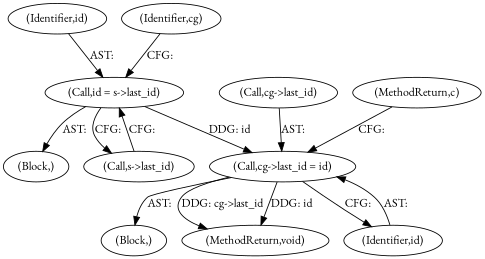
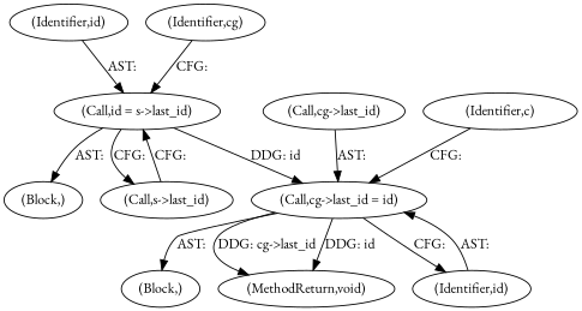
  digraph {
    fontname="EB Garamond"
    node [fontname="EB Garamond"]
    edge [fontname="EB Garamond"]
    n1 [label="(Call,cg->last_id = id)"]
    n2 [label="(Block,)"]
    n3 [label="(MethodReturn,void)"]
    n4 [label="(Identifier,id)"]
    n5 [label="(Call,id = s->last_id)"]
    n6 [label="(Block,)"]
    n7 [label="(Call,s->last_id)"]
    n8 [label="(Identifier,id)"]
    n9 [label="(Call,cg->last_id)"]
    n10 [label="(Identifier,cg)"]
-   n11 [label="(MethodReturn,c)"]
+   n11 [label="(Identifier,c)"]
    n1 -> n2 [label="AST: "]
    n1 -> n3 [label="DDG: cg->last_id"]
    n1 -> n3 [label="DDG: id"]
    n1 -> n4 [label="CFG: "]
    n4 -> n1 [label="AST: "]
    n5 -> n1 [label="DDG: id"]
    n5 -> n6 [label="AST: "]
    n5 -> n7 [label="CFG: "]
    n7 -> n5 [label="CFG: "]
    n8 -> n5 [label="AST: "]
    n9 -> n1 [label="AST: "]
    n10 -> n5 [label="CFG: "]
    n11 -> n1 [label="CFG: "]
  }
